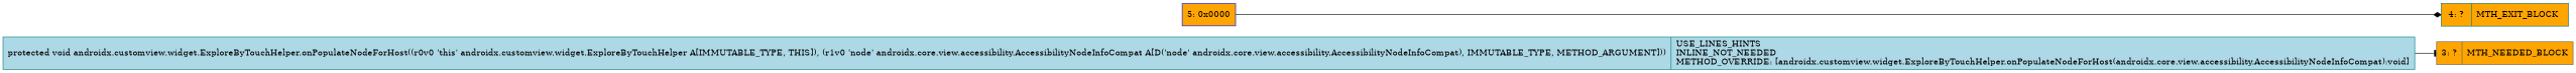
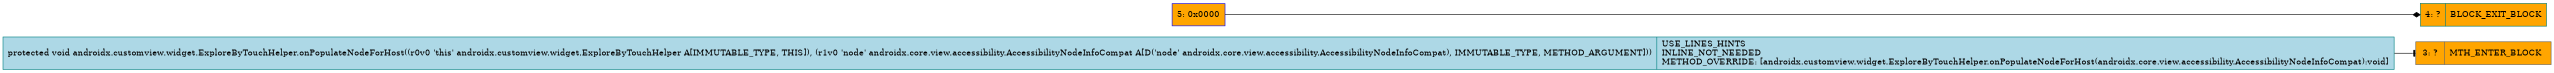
  digraph {
    rankdir=LR
    node [color=teal fillcolor=orange shape=record style=filled]
-   n1 [color=gray40 label="{3\:\ ?|MTH_NEEDED_BLOCK\l}"]
+   n1 [color=gray40 label="{3\:\ ?|MTH_ENTER_BLOCK\l}"]
    n2 [color=blue label="{5\:\ 0x0000}"]
-   n3 [label="{4\:\ ?|MTH_EXIT_BLOCK\l}"]
+   n3 [label="{4\:\ ?|BLOCK_EXIT_BLOCK\l}"]
    n4 [fillcolor=lightblue label="{protected void androidx.customview.widget.ExploreByTouchHelper.onPopulateNodeForHost((r0v0 'this' androidx.customview.widget.ExploreByTouchHelper A[IMMUTABLE_TYPE, THIS]), (r1v0 'node' androidx.core.view.accessibility.AccessibilityNodeInfoCompat A[D('node' androidx.core.view.accessibility.AccessibilityNodeInfoCompat), IMMUTABLE_TYPE, METHOD_ARGUMENT]))  | USE_LINES_HINTS\lINLINE_NOT_NEEDED\lMETHOD_OVERRIDE: [androidx.customview.widget.ExploreByTouchHelper.onPopulateNodeForHost(androidx.core.view.accessibility.AccessibilityNodeInfoCompat):void]\l}"]
    subgraph cluster_1 {
      label="R(0)"
    }
    n2 -> n3 [arrowhead=diamond]
    n4 -> n1 [arrowhead=tee]
  }
